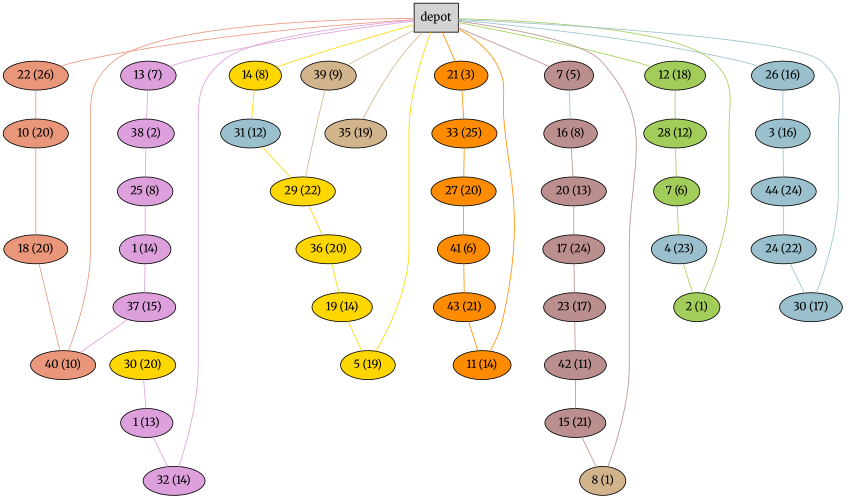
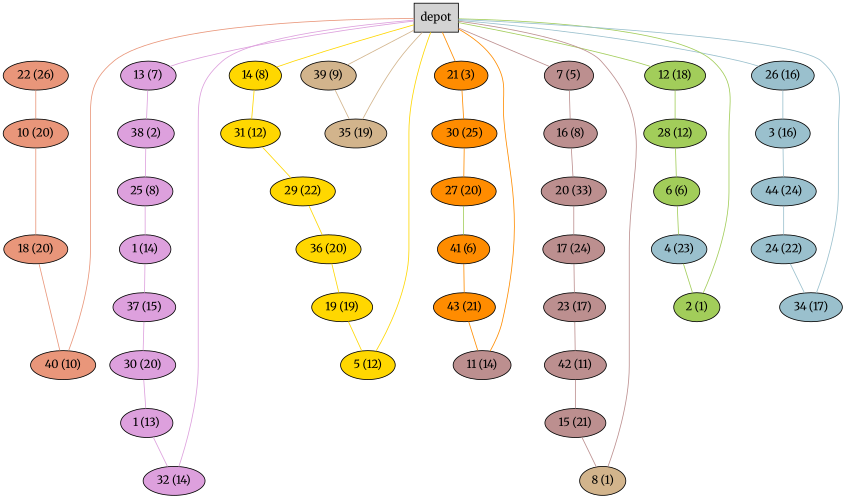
  graph {
    fontname=Merriweather
    node [fontname=Merriweather shape=ellipse style=filled fillcolor=plum]
    edge [color=plum fontname=Merriweather]
    n1 [label=depot shape=box fillcolor=""]
    n2 [fillcolor=darksalmon label="22 (26)"]
    n3 [fillcolor=gold label="14 (8)"]
    n4 [label="13 (7)"]
    n5 [fillcolor=tan label="39 (9)"]
    n6 [fillcolor=darkorange label="21 (3)"]
    n7 [fillcolor=rosybrown label="7 (5)"]
    n8 [fillcolor=darkolivegreen3 label="12 (18)"]
    n9 [fillcolor=lightblue3 label="26 (16)"]
    n10 [fillcolor=darksalmon label="10 (20)"]
-   n11 [fillcolor=lightblue3 label="31 (12)"]
+   n11 [fillcolor=gold label="31 (12)"]
    n12 [label="38 (2)"]
    n13 [fillcolor=tan label="35 (19)"]
-   n14 [fillcolor=darkorange label="33 (25)"]
+   n14 [fillcolor=darkorange label="30 (25)"]
    n15 [fillcolor=rosybrown label="16 (8)"]
    n16 [fillcolor=darkolivegreen3 label="28 (12)"]
    n17 [fillcolor=lightblue3 label="3 (16)"]
    n18 [fillcolor=darksalmon label="18 (20)"]
    n19 [fillcolor=darksalmon label="40 (10)"]
    n20 [fillcolor=gold label="29 (22)"]
    n21 [fillcolor=gold label="36 (20)"]
-   n22 [fillcolor=gold label="19 (14)"]
-   n23 [fillcolor=gold label="5 (19)"]
+   n22 [fillcolor=gold label="19 (19)"]
+   n23 [fillcolor=gold label="5 (12)"]
    n24 [label="25 (8)"]
    n25 [label="1 (14)"]
    n26 [label="37 (15)"]
-   n27 [fillcolor=gold label="30 (20)"]
+   n27 [label="30 (20)"]
    n28 [label="1 (13)"]
    n29 [label="32 (14)"]
    n30 [fillcolor=darkorange label="27 (20)"]
    n31 [fillcolor=darkorange label="41 (6)"]
    n32 [fillcolor=darkorange label="43 (21)"]
-   n33 [fillcolor=darkorange label="11 (14)"]
-   n34 [fillcolor=rosybrown label="20 (13)"]
+   n33 [fillcolor=rosybrown label="11 (14)"]
+   n34 [fillcolor=rosybrown label="20 (33)"]
    n35 [fillcolor=rosybrown label="17 (24)"]
    n36 [fillcolor=rosybrown label="23 (17)"]
    n37 [fillcolor=rosybrown label="42 (11)"]
    n38 [fillcolor=rosybrown label="15 (21)"]
    n39 [fillcolor=tan label="8 (1)"]
-   n40 [fillcolor=darkolivegreen3 label="7 (6)"]
+   n40 [fillcolor=darkolivegreen3 label="6 (6)"]
    n41 [fillcolor=lightblue3 label="4 (23)"]
    n42 [fillcolor=darkolivegreen3 label="2 (1)"]
    n43 [fillcolor=lightblue3 label="44 (24)"]
    n44 [fillcolor=lightblue3 label="24 (22)"]
-   n45 [fillcolor=lightblue3 label="30 (17)"]
-   n1 -- n2 [color=darksalmon]
+   n45 [fillcolor=lightblue3 label="34 (17)"]
    n1 -- n3 [color=gold]
    n1 -- n4
    n1 -- n5 [color=tan]
    n1 -- n6 [color=darkorange]
    n1 -- n7 [color=rosybrown]
    n1 -- n8 [color=darkolivegreen3]
    n1 -- n9 [color=lightblue3]
    n2 -- n10 [color=darksalmon]
    n3 -- n11 [color=gold]
    n4 -- n12
-   n5 -- n20 [color=tan]
+   n5 -- n13 [color=tan]
    n6 -- n14 [color=darkorange]
-   n7 -- n15 [color=lightblue3]
+   n7 -- n15 [color=rosybrown]
    n8 -- n16 [color=darkolivegreen3]
    n9 -- n17 [color=lightblue3]
    n10 -- n18 [color=darksalmon]
    n11 -- n20 [color=gold]
    n12 -- n24
    n13 -- n1 [color=tan]
    n14 -- n30 [color=darkorange]
    n15 -- n34 [color=rosybrown]
    n16 -- n40 [color=darkolivegreen3]
    n17 -- n43 [color=lightblue3]
    n18 -- n19 [color=darksalmon]
    n19 -- n1 [color=darksalmon]
    n20 -- n21 [color=gold]
    n21 -- n22 [color=gold]
    n22 -- n23 [color=gold]
    n23 -- n1 [color=gold]
    n24 -- n25
    n25 -- n26
-   n26 -- n19
+   n26 -- n27
    n27 -- n28
    n28 -- n29
    n29 -- n1
-   n30 -- n31 [color=darkorange]
+   n30 -- n31 [color=darkolivegreen3]
    n31 -- n32 [color=darkorange]
    n32 -- n33 [color=darkorange]
    n33 -- n1 [color=darkorange]
    n34 -- n35 [color=rosybrown]
    n35 -- n36 [color=rosybrown]
    n36 -- n37 [color=rosybrown]
    n37 -- n38 [color=rosybrown]
    n38 -- n39 [color=rosybrown]
    n39 -- n1 [color=rosybrown]
    n40 -- n41 [color=darkolivegreen3]
    n41 -- n42 [color=darkolivegreen3]
    n42 -- n1 [color=darkolivegreen3]
    n43 -- n44 [color=lightblue3]
    n44 -- n45 [color=lightblue3]
    n45 -- n1 [color=lightblue3]
  }
